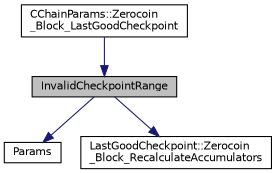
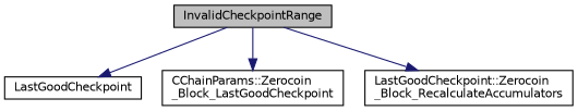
  digraph {
    rankdir=TB
    node [color=black fillcolor=white fontname=Helvetica fontsize=10 shape=record style=filled]
    edge [color=midnightblue fontname=Helvetica fontsize=10 labelfontname=Helvetica labelfontsize=10 style=solid]
    n1 [fillcolor=grey75 fontcolor=black height=0.2 label=InvalidCheckpointRange width=0.4]
-   n2 [height=0.2 label=Params width=0.4]
+   n2 [height=0.2 label=LastGoodCheckpoint width=0.4]
    n3 [height=0.2 label="CChainParams::Zerocoin\l_Block_LastGoodCheckpoint" width=0.4]
    n4 [height=0.2 label="LastGoodCheckpoint::Zerocoin\l_Block_RecalculateAccumulators" width=0.4]
    n1 -> n2
-   n3 -> n1
+   n1 -> n3
    n1 -> n4
  }
